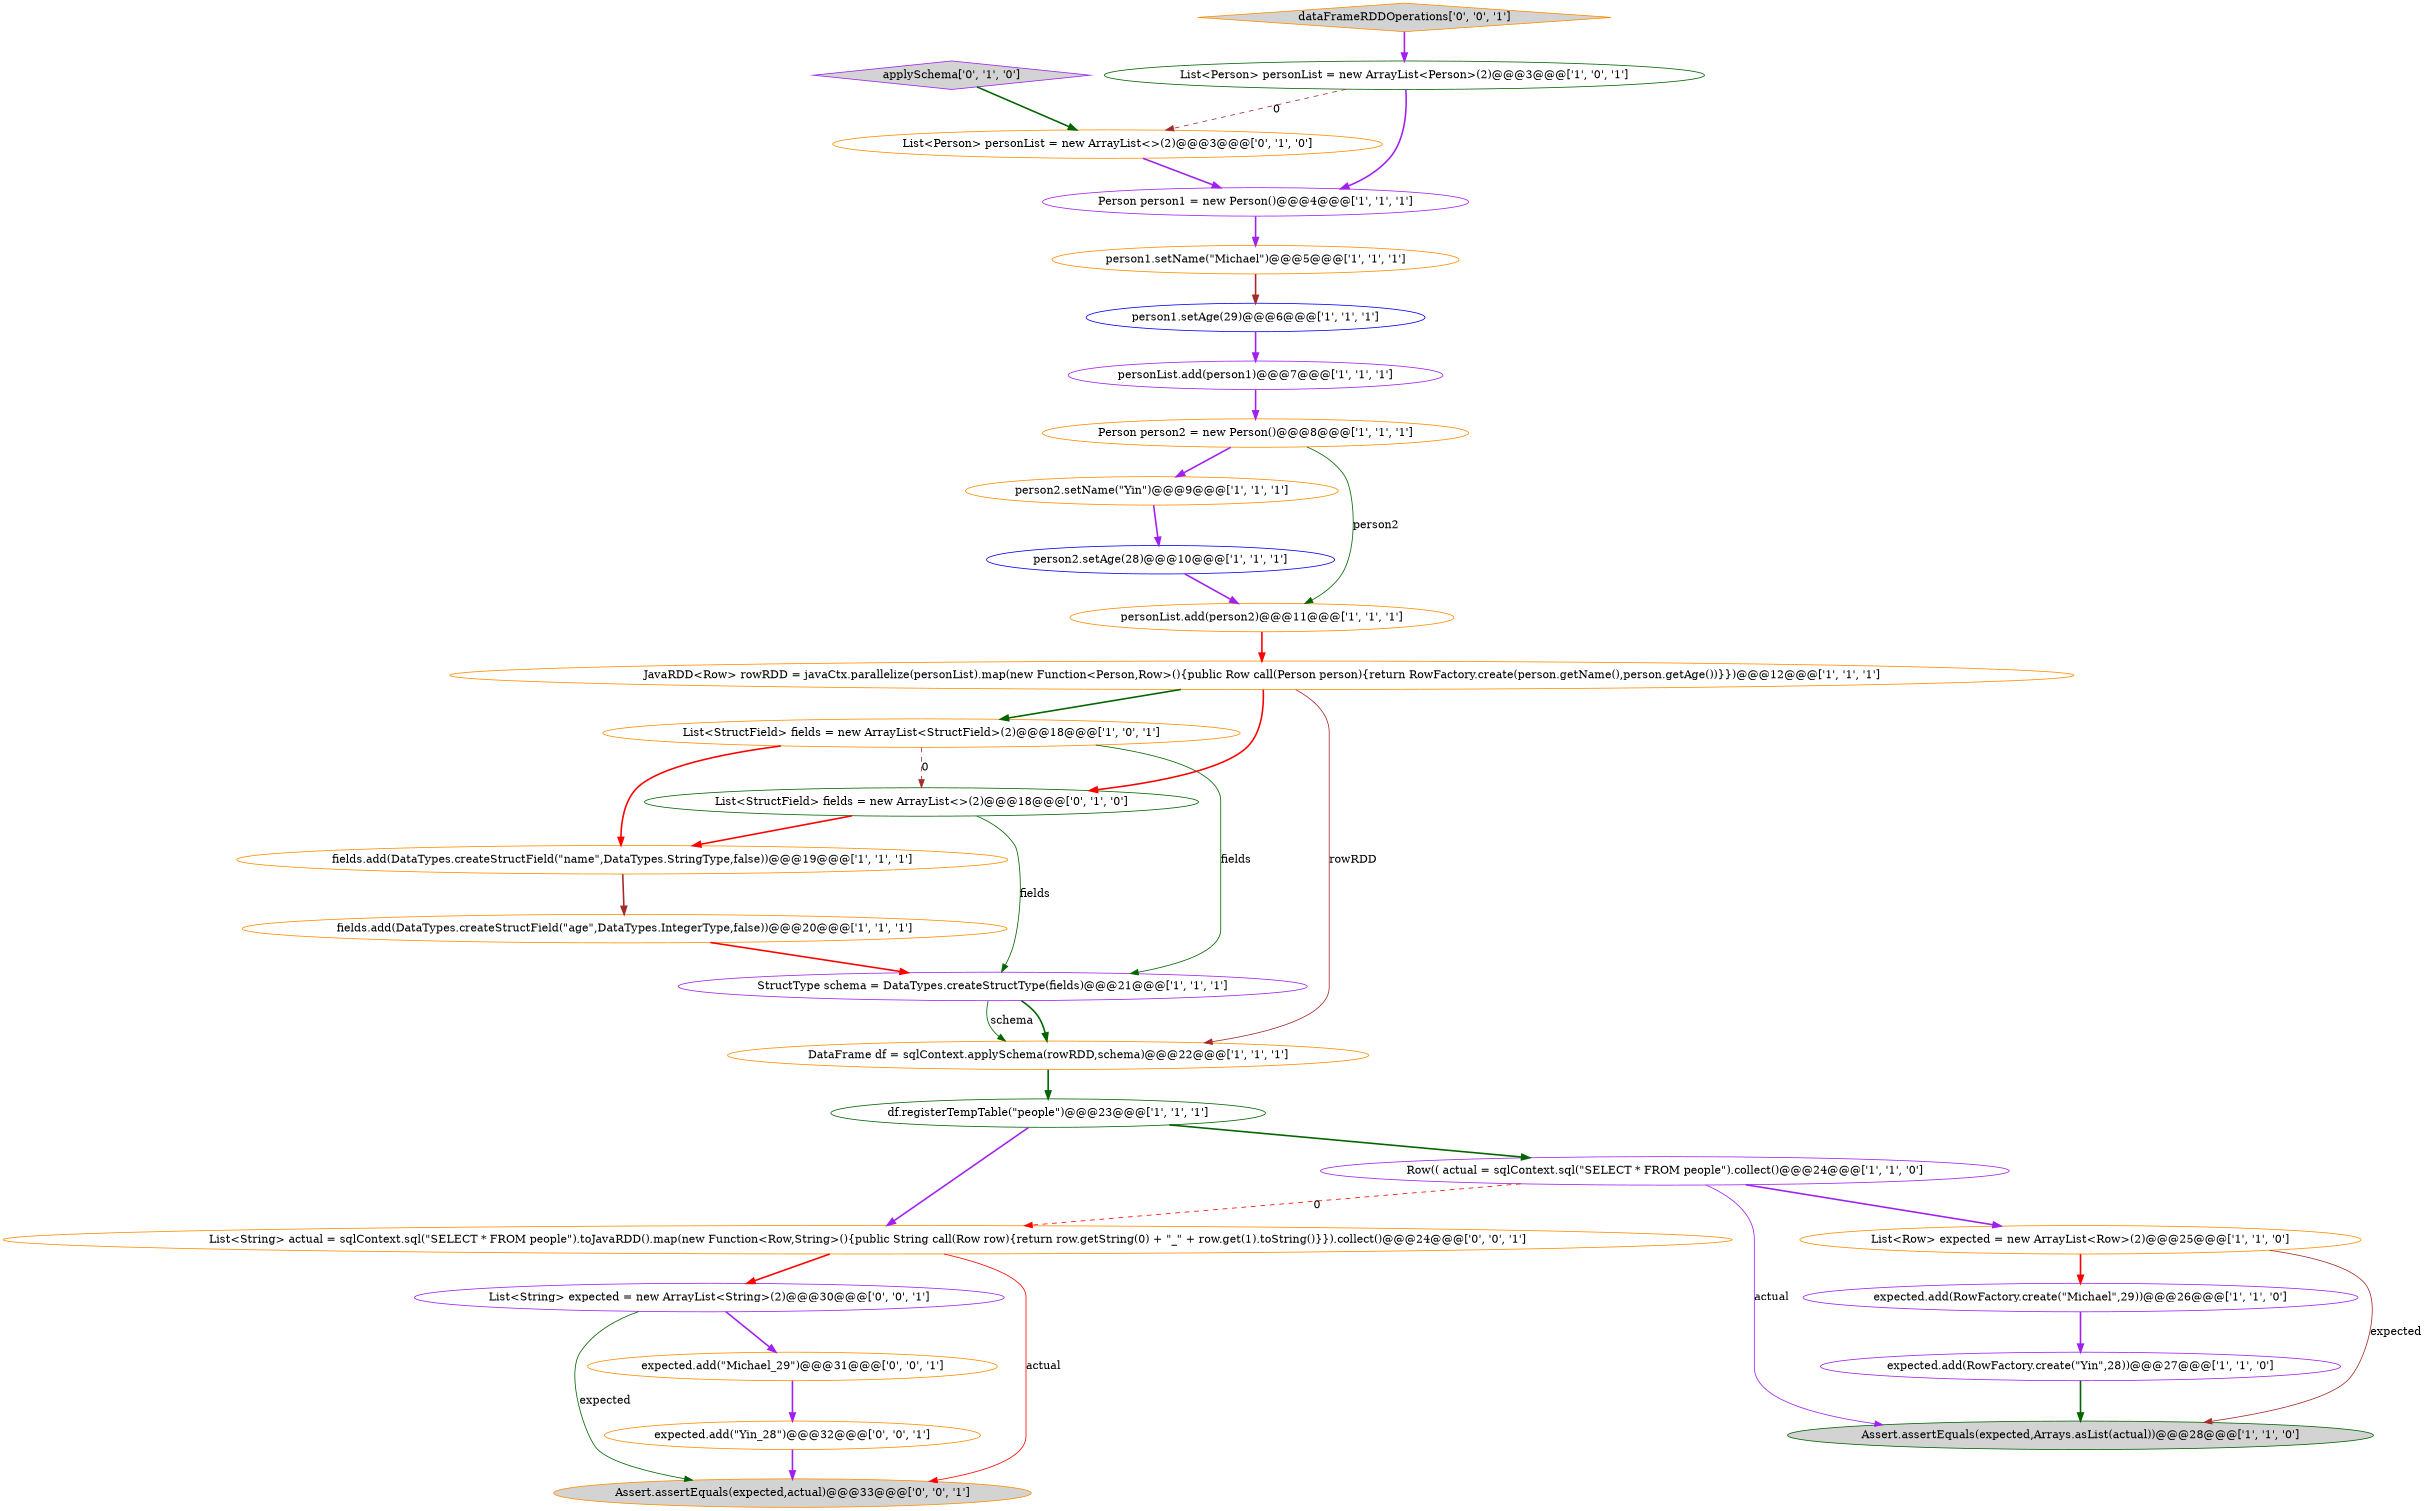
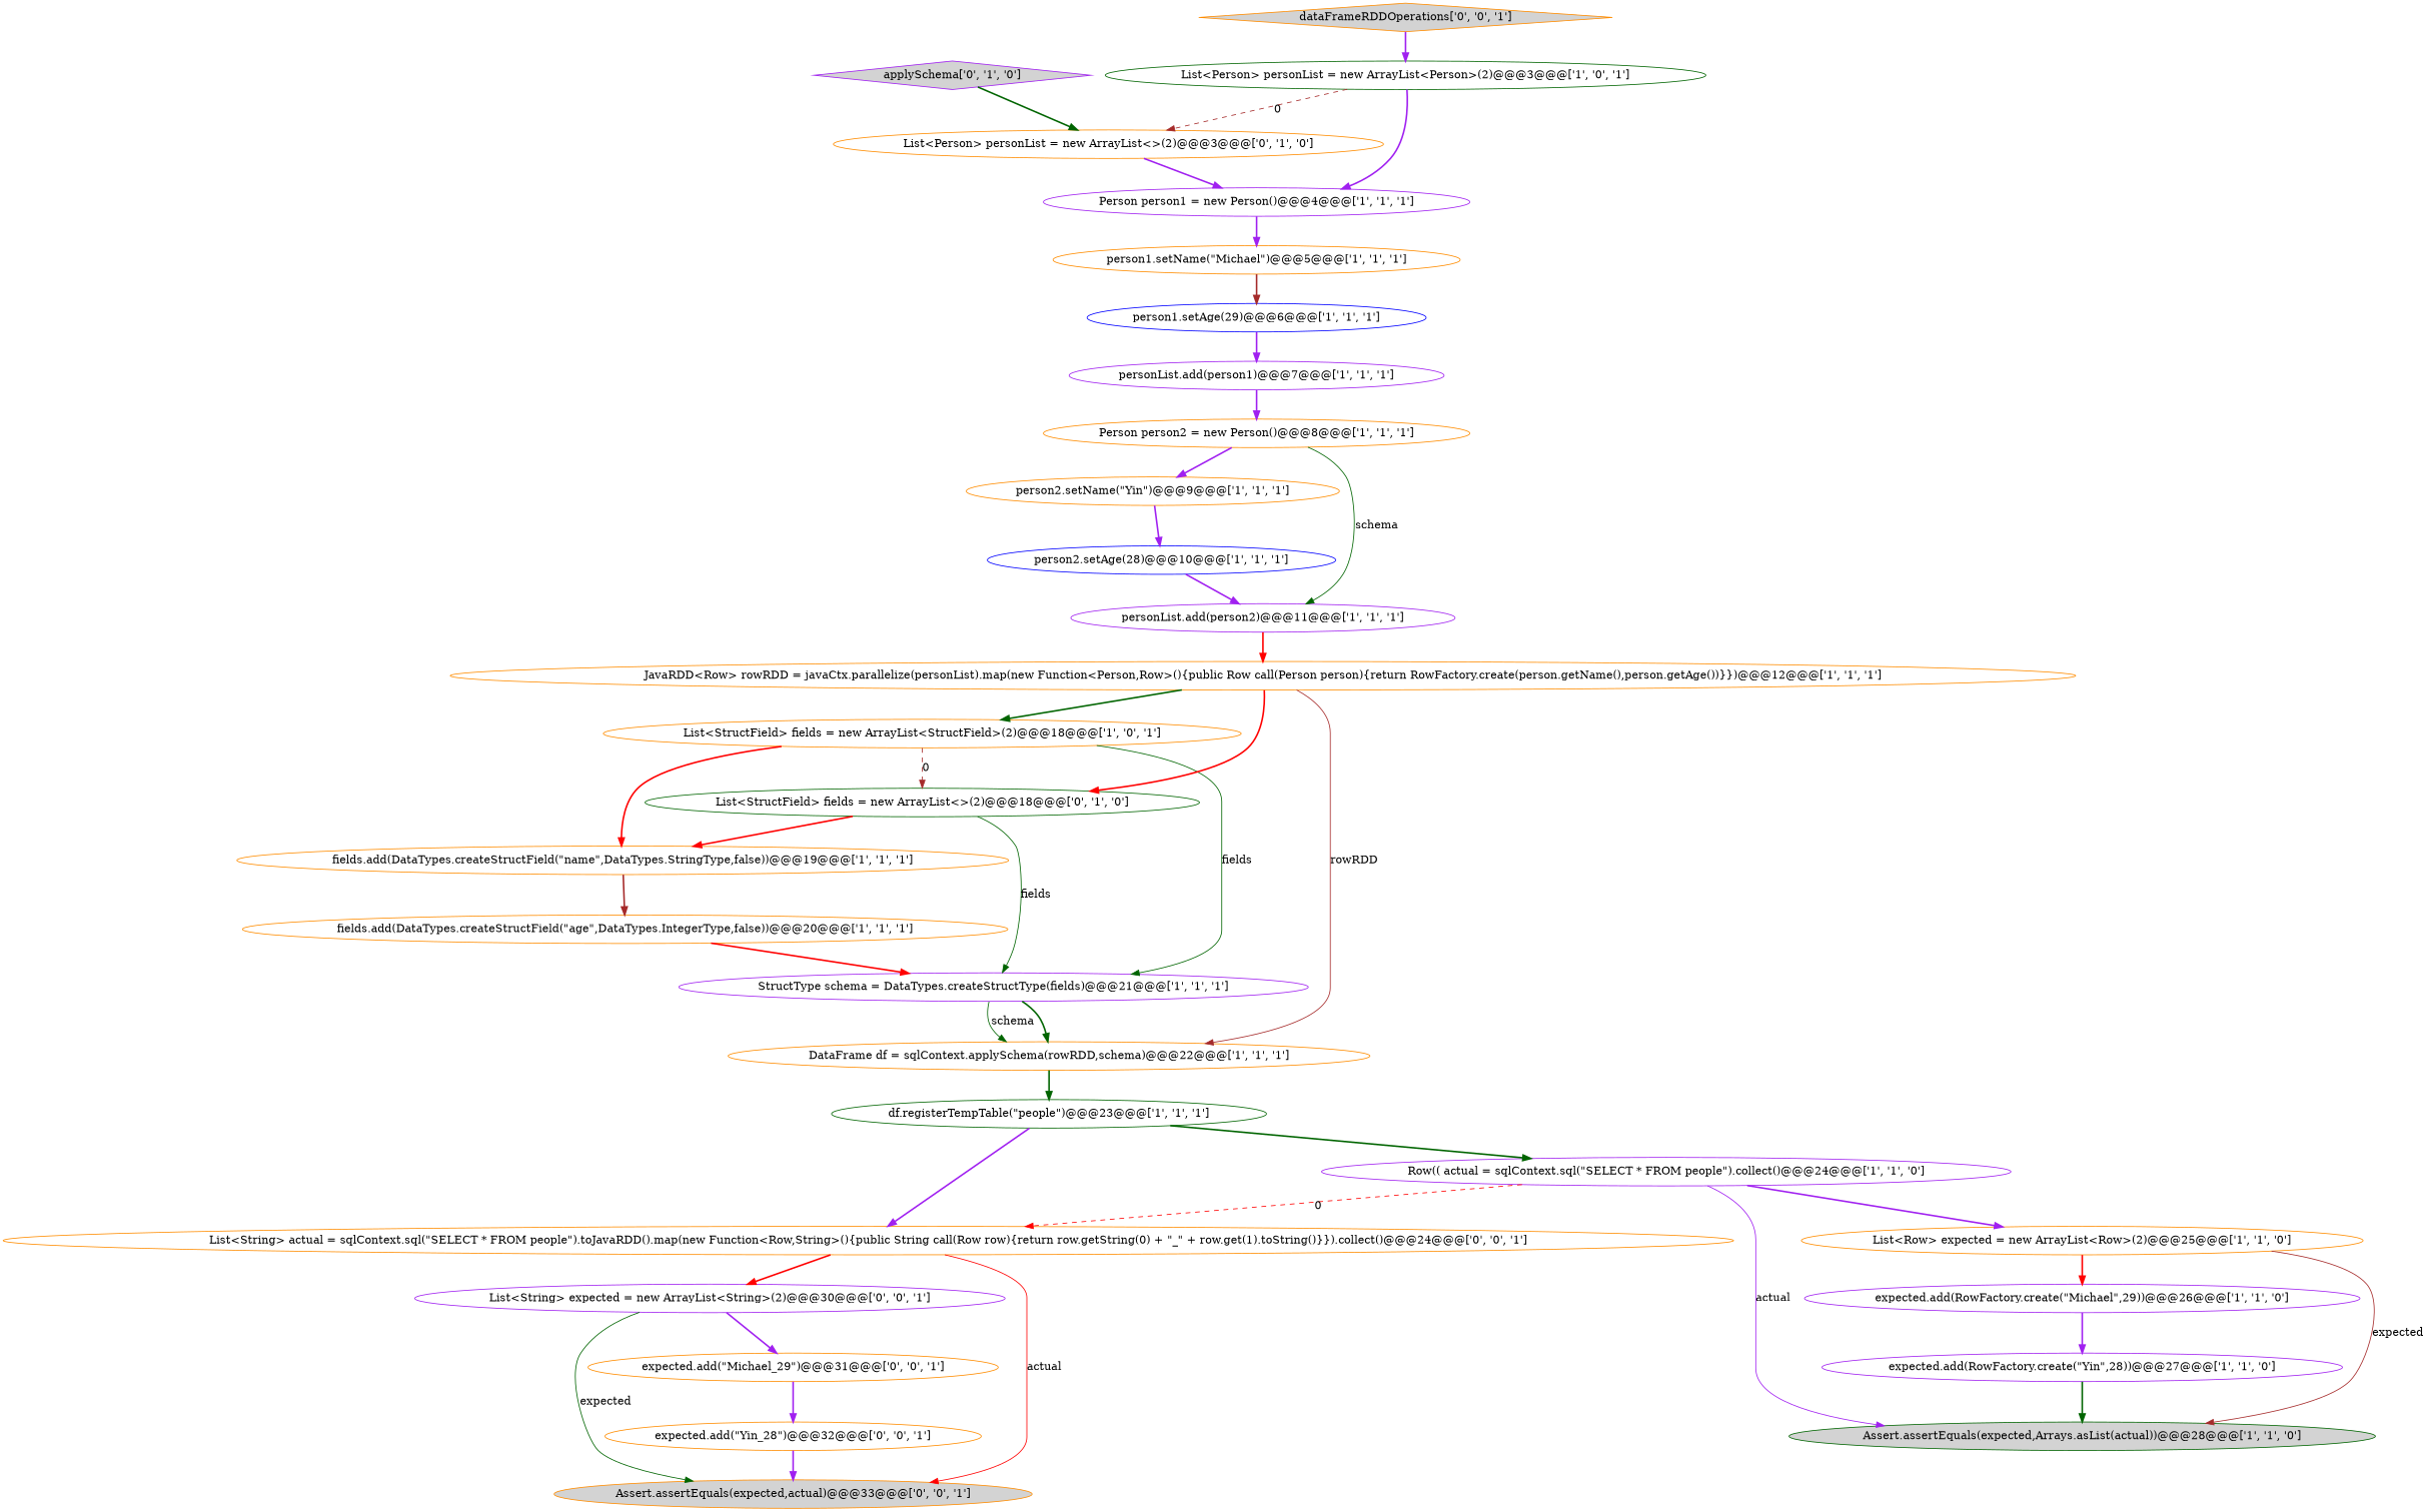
  digraph {
    node [color=darkorange fillcolor=white shape=ellipse style=filled]
    edge [color=purple style=bold]
    n1 [color=purple fillcolor=lightgray label="applySchema['0', '1', '0']" shape=diamond]
    n2 [label="List<Person> personList = new ArrayList<>(2)@@@3@@@['0', '1', '0']"]
    n3 [color=purple label="Person person1 = new Person()@@@4@@@['1', '1', '1']"]
    n4 [color=darkgreen label="df.registerTempTable(\"people\")@@@23@@@['1', '1', '1']"]
    n5 [color=purple label="Row(( actual = sqlContext.sql(\"SELECT * FROM people\").collect()@@@24@@@['1', '1', '0']"]
    n6 [label="List<String> actual = sqlContext.sql(\"SELECT * FROM people\").toJavaRDD().map(new Function<Row,String>(){public String call(Row row){return row.getString(0) + \"_\" + row.get(1).toString()}}).collect()@@@24@@@['0', '0', '1']"]
    n7 [color=darkgreen fillcolor=lightgray label="Assert.assertEquals(expected,Arrays.asList(actual))@@@28@@@['1', '1', '0']"]
    n8 [label="List<Row> expected = new ArrayList<Row>(2)@@@25@@@['1', '1', '0']"]
    n9 [fillcolor=lightgray label="Assert.assertEquals(expected,actual)@@@33@@@['0', '0', '1']"]
    n10 [color=purple label="List<String> expected = new ArrayList<String>(2)@@@30@@@['0', '0', '1']"]
    n11 [label="person2.setName(\"Yin\")@@@9@@@['1', '1', '1']"]
    n12 [color=blue label="person2.setAge(28)@@@10@@@['1', '1', '1']"]
-   n13 [label="personList.add(person2)@@@11@@@['1', '1', '1']"]
+   n13 [color=purple label="personList.add(person2)@@@11@@@['1', '1', '1']"]
    n14 [label="expected.add(\"Yin_28\")@@@32@@@['0', '0', '1']"]
    n15 [label="DataFrame df = sqlContext.applySchema(rowRDD,schema)@@@22@@@['1', '1', '1']"]
    n16 [label="List<StructField> fields = new ArrayList<StructField>(2)@@@18@@@['1', '0', '1']"]
    n17 [label="fields.add(DataTypes.createStructField(\"name\",DataTypes.StringType,false))@@@19@@@['1', '1', '1']"]
    n18 [color=purple label="StructType schema = DataTypes.createStructType(fields)@@@21@@@['1', '1', '1']"]
    n19 [color=darkgreen label="List<StructField> fields = new ArrayList<>(2)@@@18@@@['0', '1', '0']"]
    n20 [label="fields.add(DataTypes.createStructField(\"age\",DataTypes.IntegerType,false))@@@20@@@['1', '1', '1']"]
    n21 [label="JavaRDD<Row> rowRDD = javaCtx.parallelize(personList).map(new Function<Person,Row>(){public Row call(Person person){return RowFactory.create(person.getName(),person.getAge())}})@@@12@@@['1', '1', '1']"]
    n22 [color=purple label="personList.add(person1)@@@7@@@['1', '1', '1']"]
    n23 [label="Person person2 = new Person()@@@8@@@['1', '1', '1']"]
    n24 [label="expected.add(\"Michael_29\")@@@31@@@['0', '0', '1']"]
    n25 [color=blue label="person1.setAge(29)@@@6@@@['1', '1', '1']"]
    n26 [color=purple label="expected.add(RowFactory.create(\"Michael\",29))@@@26@@@['1', '1', '0']"]
    n27 [color=purple label="expected.add(RowFactory.create(\"Yin\",28))@@@27@@@['1', '1', '0']"]
    n28 [label="person1.setName(\"Michael\")@@@5@@@['1', '1', '1']"]
    n29 [color=darkgreen label="List<Person> personList = new ArrayList<Person>(2)@@@3@@@['1', '0', '1']"]
    n30 [fillcolor=lightgray label="dataFrameRDDOperations['0', '0', '1']" shape=diamond]
    n1 -> n2 [color=darkgreen]
    n2 -> n3
    n3 -> n28
    n4 -> n5 [color=darkgreen]
    n4 -> n6
    n5 -> n6 [color=red label=0 style=dashed]
    n5 -> n7 [label=actual style=solid]
    n5 -> n8
    n6 -> n9 [color=red label=actual style=solid]
    n6 -> n10 [color=red]
    n8 -> n7 [color=brown label=expected style=solid]
    n8 -> n26 [color=red]
    n10 -> n9 [color=darkgreen label=expected style=solid]
    n10 -> n24
    n11 -> n12
    n12 -> n13
    n13 -> n21 [color=red]
    n14 -> n9
    n15 -> n4 [color=darkgreen]
    n16 -> n17 [color=red]
    n16 -> n18 [color=darkgreen label=fields style=solid]
    n16 -> n19 [color=brown label=0 style=dashed]
    n17 -> n20 [color=brown]
    n18 -> n15 [color=darkgreen]
    n18 -> n15 [color=darkgreen label=schema style=solid]
    n19 -> n17 [color=red]
    n19 -> n18 [color=darkgreen label=fields style=solid]
    n20 -> n18 [color=red]
    n21 -> n15 [color=brown label=rowRDD style=solid]
    n21 -> n16 [color=darkgreen]
    n21 -> n19 [color=red]
    n22 -> n23
    n23 -> n11
-   n23 -> n13 [color=darkgreen label=person2 style=solid]
+   n23 -> n13 [color=darkgreen label=schema style=solid]
    n24 -> n14
    n25 -> n22
    n26 -> n27
    n27 -> n7 [color=darkgreen]
    n28 -> n25 [color=brown]
    n29 -> n2 [color=brown label=0 style=dashed]
    n29 -> n3
    n30 -> n29
  }
